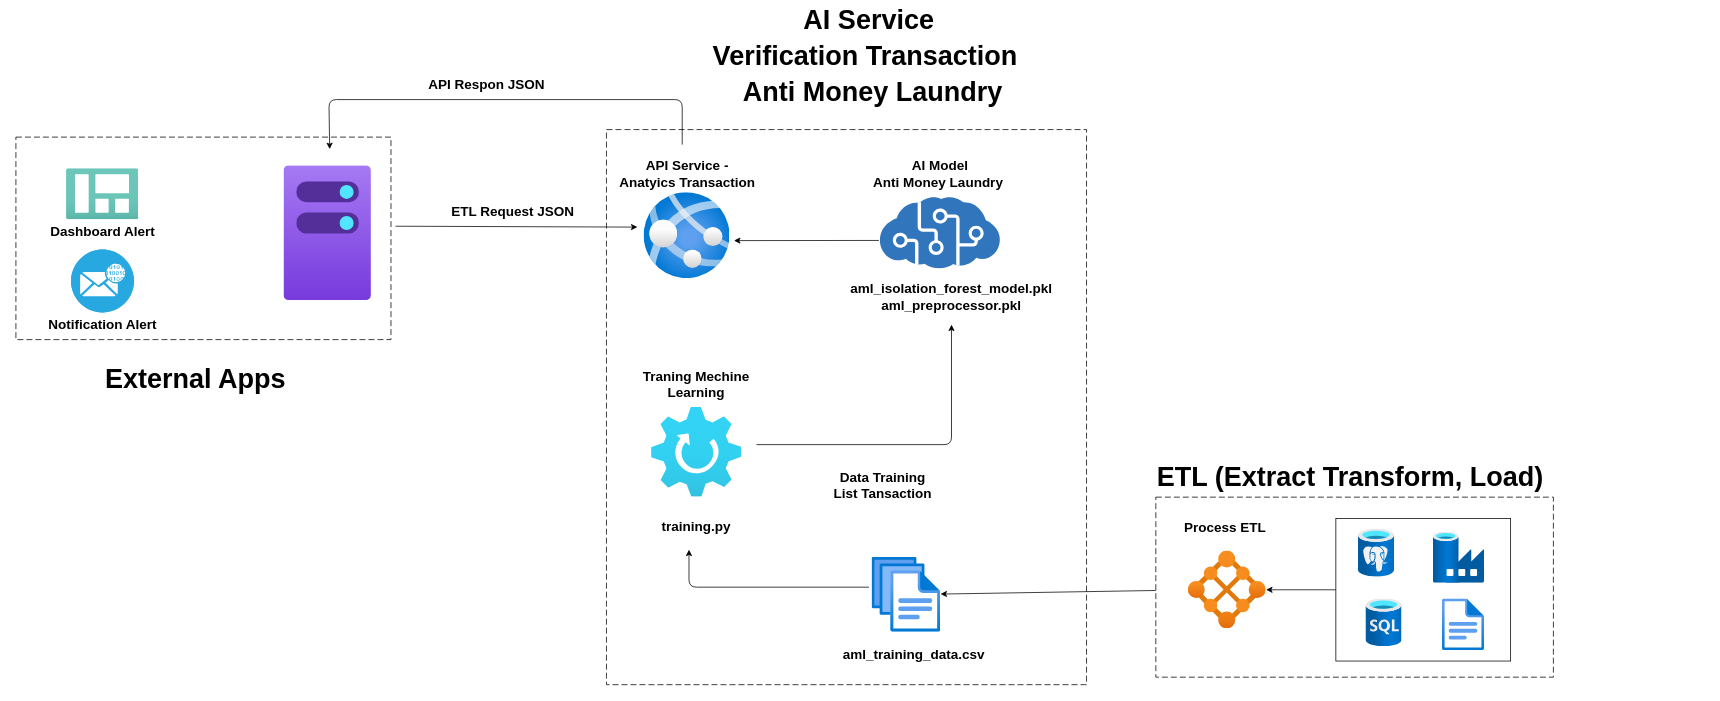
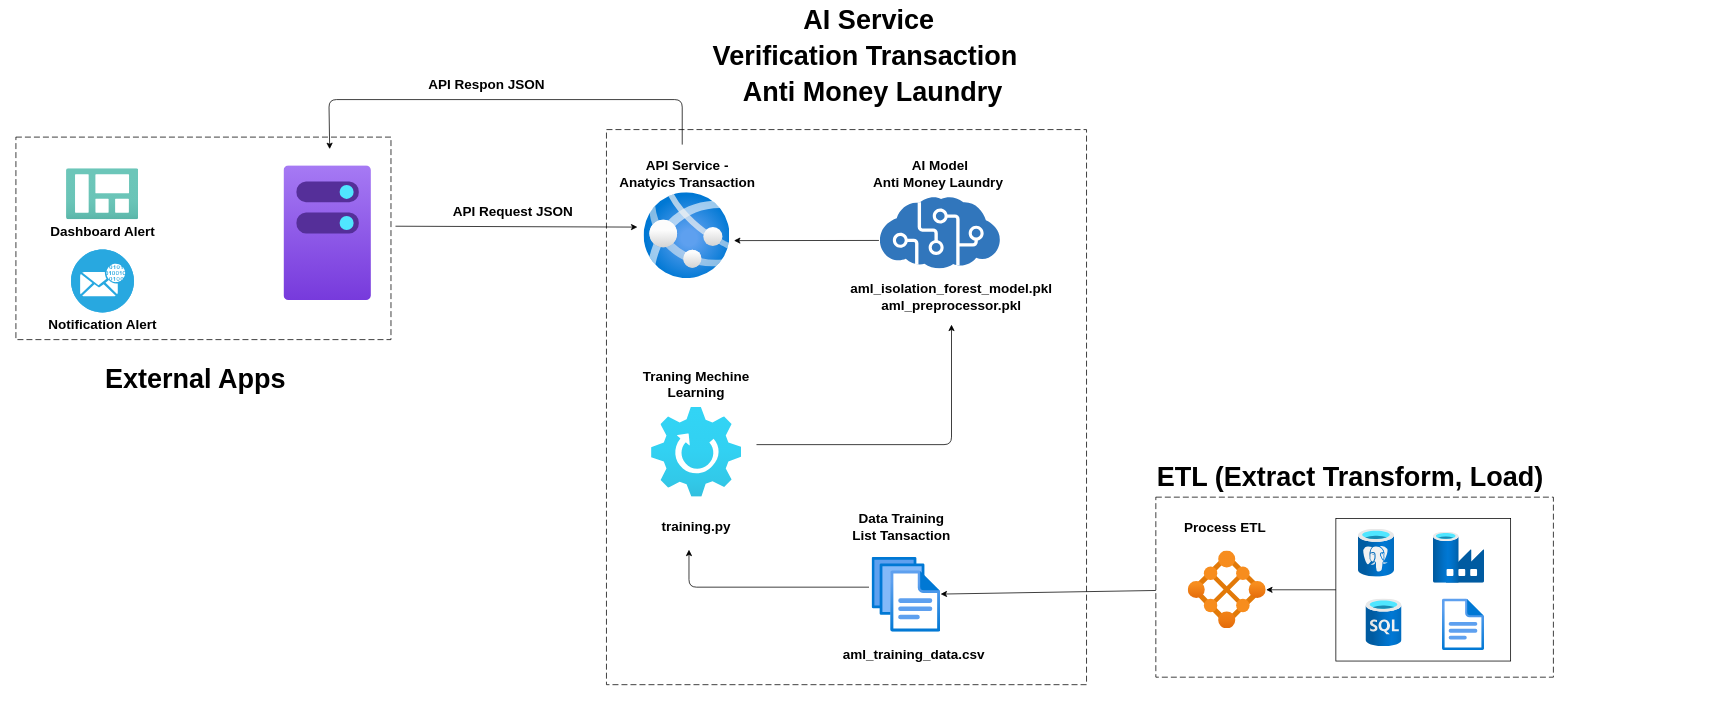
  <mxCell id="0" />
  <mxCell id="1" parent="0" />
  <mxCell id="2" value="" style="rounded=0;whiteSpace=wrap;html=1;" parent="1" vertex="1"><mxGeometry x="1780.39" y="648.5" width="233" height="190" as="geometry" /></mxCell>
  <mxCell id="3" value="" style="aspect=fixed;html=1;points=[];align=center;image;fontSize=12;image=img/lib/mscae/Cognitive_Services.svg;fontStyle=0" parent="1" vertex="1"><mxGeometry x="1173" y="220" width="160.01" height="96" as="geometry" /></mxCell>
  <mxCell id="4" value="" style="group;fontStyle=0" parent="1" vertex="1" connectable="0"><mxGeometry x="868" y="214" width="142.5" height="150" as="geometry" /></mxCell>
  <mxCell id="5" value="" style="aspect=fixed;html=1;points=[];align=center;image;fontSize=12;image=img/lib/azure2/app_services/App_Services.svg;" parent="4" vertex="1"><mxGeometry x="-10" width="114.5" height="114.5" as="geometry" /></mxCell>
  <mxCell id="6" value="" style="endArrow=classic;html=1;exitX=-0.011;exitY=0.602;exitDx=0;exitDy=0;exitPerimeter=0;fontStyle=0" parent="1" source="3" edge="1"><mxGeometry x="2080" y="-1160" width="50" height="50" as="geometry"><mxPoint x="1026.75" y="150" as="sourcePoint" /><mxPoint x="978" y="278" as="targetPoint" /></mxGeometry></mxCell>
  <mxCell id="7" value="" style="endArrow=classic;html=1;entryX=0.5;entryY=1;entryDx=0;entryDy=0;fontStyle=0;exitX=1.012;exitY=0.44;exitDx=0;exitDy=0;exitPerimeter=0;" parent="1" source="35" edge="1"><mxGeometry x="2080" y="-1160" width="50" height="50" as="geometry"><mxPoint x="497.837" y="260" as="sourcePoint" /><mxPoint x="849.25" y="260" as="targetPoint" /></mxGeometry></mxCell>
  <mxCell id="8" value="" style="endArrow=classic;html=1;fontStyle=0;" parent="1" edge="1"><mxGeometry x="2080" y="-1160" width="50" height="50" as="geometry"><mxPoint x="909" y="150" as="sourcePoint" /><mxPoint x="439" y="156" as="targetPoint" /><Array as="points"><mxPoint x="909" y="90" /><mxPoint x="438" y="90" /></Array></mxGeometry></mxCell>
  <mxCell id="9" value="&lt;font style=&quot;font-size: 18px&quot;&gt;API Respon JSON&lt;/font&gt;" style="text;html=1;strokeColor=none;fillColor=none;align=center;verticalAlign=middle;whiteSpace=wrap;rounded=0;fontStyle=1" parent="1" vertex="1"><mxGeometry x="563" y="60" width="171.25" height="20" as="geometry" /></mxCell>
  <mxCell id="10" value="" style="rounded=0;whiteSpace=wrap;html=1;fillColor=none;dashed=1;dashPattern=8 4;fontStyle=0" parent="1" vertex="1"><mxGeometry x="808" y="130" width="640" height="740" as="geometry" /></mxCell>
  <mxCell id="11" value="&lt;b&gt;&lt;font style=&quot;font-size: 18px&quot;&gt;API Service - Anatyics Transaction&lt;/font&gt;&lt;/b&gt;" style="text;html=1;strokeColor=none;fillColor=none;align=center;verticalAlign=middle;whiteSpace=wrap;rounded=0;fontStyle=0" parent="1" vertex="1"><mxGeometry x="820.5" y="180" width="190" height="20" as="geometry" /></mxCell>
  <mxCell id="12" value="" style="aspect=fixed;html=1;points=[];align=center;image;fontSize=12;image=img/lib/azure2/general/Gear.svg;" parent="1" vertex="1"><mxGeometry x="868" y="500" width="120" height="120" as="geometry" /></mxCell>
  <mxCell id="13" value="&lt;b&gt;&lt;font style=&quot;font-size: 18px&quot;&gt;Traning Mechine Learning&lt;/font&gt;&lt;/b&gt;" style="text;html=1;strokeColor=none;fillColor=none;align=center;verticalAlign=middle;whiteSpace=wrap;rounded=0;fontStyle=0" parent="1" vertex="1"><mxGeometry x="833" y="460" width="190" height="20" as="geometry" /></mxCell>
  <mxCell id="14" value="" style="endArrow=classic;html=1;" parent="1" edge="1"><mxGeometry width="50" height="50" relative="1" as="geometry"><mxPoint x="1008" y="550" as="sourcePoint" /><mxPoint x="1268" y="390" as="targetPoint" /><Array as="points"><mxPoint x="1268" y="550" /></Array></mxGeometry></mxCell>
  <mxCell id="15" value="&lt;font&gt;&lt;b style=&quot;font-size: 18px&quot;&gt;aml_isolation_forest_model.pkl&lt;/b&gt;&lt;br&gt;&lt;span style=&quot;font-size: 18px&quot;&gt;&lt;b&gt;aml_preprocessor.pkl&lt;/b&gt;&lt;/span&gt;&lt;br&gt;&lt;/font&gt;" style="text;html=1;strokeColor=none;fillColor=none;align=center;verticalAlign=middle;whiteSpace=wrap;rounded=0;fontStyle=0" parent="1" vertex="1"><mxGeometry x="1248" y="344" width="40" height="20" as="geometry" /></mxCell>
  <mxCell id="16" value="&lt;b&gt;&lt;font style=&quot;font-size: 18px&quot;&gt;AI Model &lt;br&gt;Anti Money Laundry&amp;nbsp;&lt;/font&gt;&lt;/b&gt;" style="text;html=1;strokeColor=none;fillColor=none;align=center;verticalAlign=middle;whiteSpace=wrap;rounded=0;fontStyle=0" parent="1" vertex="1"><mxGeometry x="1158" y="180" width="190" height="20" as="geometry" /></mxCell>
  <mxCell id="17" value="&lt;font&gt;&lt;span style=&quot;font-size: 18px&quot;&gt;&lt;b&gt;training.py&lt;/b&gt;&lt;/span&gt;&lt;/font&gt;" style="text;html=1;strokeColor=none;fillColor=none;align=center;verticalAlign=middle;whiteSpace=wrap;rounded=0;fontStyle=0" parent="1" vertex="1"><mxGeometry x="908" y="650" width="40" height="20" as="geometry" /></mxCell>
  <mxCell id="18" value="" style="aspect=fixed;html=1;points=[];align=center;image;fontSize=12;image=img/lib/azure2/general/Files.svg;" parent="1" vertex="1"><mxGeometry x="1162" y="700" width="91.43" height="100" as="geometry" /></mxCell>
- <mxCell id="19" value="&lt;b&gt;&lt;font style=&quot;font-size: 18px&quot;&gt;Data Training&amp;nbsp;&lt;br&gt;List Tansaction&amp;nbsp;&lt;br&gt;&lt;/font&gt;&lt;/b&gt;" style="text;html=1;strokeColor=none;fillColor=none;align=center;verticalAlign=middle;whiteSpace=wrap;rounded=0;fontStyle=0" parent="1" vertex="1"><mxGeometry x="1053.72" y="595" width="250" height="20" as="geometry" /></mxCell>
+ <mxCell id="19" value="&lt;b&gt;&lt;font style=&quot;font-size: 18px&quot;&gt;Data Training&amp;nbsp;&lt;br&gt;List Tansaction&amp;nbsp;&lt;br&gt;&lt;/font&gt;&lt;/b&gt;" style="text;html=1;strokeColor=none;fillColor=none;align=center;verticalAlign=middle;whiteSpace=wrap;rounded=0;fontStyle=0" parent="1" vertex="1"><mxGeometry x="1078.72" y="650" width="250" height="20" as="geometry" /></mxCell>
  <mxCell id="20" value="&lt;span style=&quot;font-size: 18px&quot;&gt;&lt;b&gt;aml_training_data.csv&lt;/b&gt;&lt;/span&gt;" style="text;html=1;strokeColor=none;fillColor=none;align=center;verticalAlign=middle;whiteSpace=wrap;rounded=0;fontStyle=0" parent="1" vertex="1"><mxGeometry x="1198" y="820" width="40" height="20" as="geometry" /></mxCell>
  <mxCell id="21" value="" style="endArrow=classic;html=1;" parent="1" edge="1"><mxGeometry width="50" height="50" relative="1" as="geometry"><mxPoint x="1158" y="740" as="sourcePoint" /><mxPoint x="918" y="690" as="targetPoint" /><Array as="points"><mxPoint x="918" y="740" /></Array></mxGeometry></mxCell>
- <mxCell id="22" value="&lt;font style=&quot;font-size: 18px&quot;&gt;ETL Request JSON&lt;/font&gt;" style="text;html=1;strokeColor=none;fillColor=none;align=center;verticalAlign=middle;whiteSpace=wrap;rounded=0;fontStyle=1" parent="1" vertex="1"><mxGeometry x="598" y="230" width="171.25" height="20" as="geometry" /></mxCell>
+ <mxCell id="22" value="&lt;font style=&quot;font-size: 18px&quot;&gt;API Request JSON&lt;/font&gt;" style="text;html=1;strokeColor=none;fillColor=none;align=center;verticalAlign=middle;whiteSpace=wrap;rounded=0;fontStyle=1" parent="1" vertex="1"><mxGeometry x="598" y="230" width="171.25" height="20" as="geometry" /></mxCell>
  <mxCell id="23" value="" style="aspect=fixed;html=1;points=[];align=center;image;fontSize=12;image=img/lib/azure2/databases/SQL_Database.svg;" parent="1" vertex="1"><mxGeometry x="1820.39" y="755.5" width="48" height="64" as="geometry" /></mxCell>
  <mxCell id="24" value="" style="aspect=fixed;html=1;points=[];align=center;image;fontSize=12;image=img/lib/azure2/databases/Data_Factory.svg;" parent="1" vertex="1"><mxGeometry x="1910.39" y="666.5" width="68" height="68" as="geometry" /></mxCell>
  <mxCell id="25" value="" style="aspect=fixed;html=1;points=[];align=center;image;fontSize=12;image=img/lib/azure2/databases/Azure_Database_PostgreSQL_Server.svg;" parent="1" vertex="1"><mxGeometry x="1810.39" y="662.5" width="48" height="64" as="geometry" /></mxCell>
  <mxCell id="26" value="" style="aspect=fixed;html=1;points=[];align=center;image;fontSize=12;image=img/lib/azure2/general/File.svg;" parent="1" vertex="1"><mxGeometry x="1922.39" y="755.5" width="56.0" height="69" as="geometry" /></mxCell>
  <mxCell id="27" value="" style="aspect=fixed;html=1;points=[];align=center;image;fontSize=12;image=img/lib/azure2/compute/Mesh_Applications.svg;" parent="1" vertex="1"><mxGeometry x="1583.39" y="691.5" width="104" height="104" as="geometry" /></mxCell>
  <mxCell id="28" value="&lt;b&gt;&lt;font style=&quot;font-size: 18px&quot;&gt;Process ETL&amp;nbsp;&lt;br&gt;&lt;/font&gt;&lt;/b&gt;&lt;span style=&quot;color: rgba(0 , 0 , 0 , 0) ; font-family: monospace ; font-size: 0px&quot;&gt;E%3CmxGraphModel%3E%3Croot%3E%3CmxCell%20id%3D%220%22%2F%3E%3CmxCell%20id%3D%221%22%20parent%3D%220%22%2F%3E%3CmxCell%20id%3D%222%22%20value%3D%22%26lt%3Bb%26gt%3B%26lt%3Bfont%20style%3D%26quot%3Bfont-size%3A%2018px%26quot%3B%26gt%3BData%20Training%26amp%3Bnbsp%3B%26lt%3Bbr%26gt%3BList%20Tansaction%26amp%3Bnbsp%3B%26lt%3Bbr%26gt%3B%26lt%3B%2Ffont%26gt%3B%26lt%3B%2Fb%26gt%3B%22%20style%3D%22text%3Bhtml%3D1%3BstrokeColor%3Dnone%3BfillColor%3Dnone%3Balign%3Dcenter%3BverticalAlign%3Dmiddle%3BwhiteSpace%3Dwrap%3Brounded%3D0%3BfontStyle%3D0%22%20vertex%3D%221%22%20parent%3D%221%22%3E%3CmxGeometry%20x%3D%222800.72%22%20y%3D%22-420%22%20width%3D%22250%22%20height%3D%2220%22%20as%3D%22geometry%22%2F%3E%3C%2FmxCell%3E%3C%2Froot%3E%3C%2FmxGraphModel%3E&lt;/span&gt;&lt;b&gt;&lt;font style=&quot;font-size: 18px&quot;&gt;&lt;br&gt;&lt;/font&gt;&lt;/b&gt;" style="text;html=1;strokeColor=none;fillColor=none;align=center;verticalAlign=middle;whiteSpace=wrap;rounded=0;fontStyle=0" parent="1" vertex="1"><mxGeometry x="1528" y="651.5" width="214.77" height="40" as="geometry" /></mxCell>
  <mxCell id="29" value="" style="endArrow=classic;html=1;" parent="1" source="2" target="27" edge="1"><mxGeometry width="50" height="50" relative="1" as="geometry"><mxPoint x="1600.39" y="890" as="sourcePoint" /><mxPoint x="1650.39" y="840" as="targetPoint" /></mxGeometry></mxCell>
  <mxCell id="30" value="" style="rounded=0;whiteSpace=wrap;html=1;fillColor=none;dashed=1;dashPattern=8 4;fontStyle=0" parent="1" vertex="1"><mxGeometry x="1540.39" y="620" width="530" height="240" as="geometry" /></mxCell>
  <mxCell id="31" value="&lt;font style=&quot;font-size: 36px&quot;&gt;&lt;b&gt;ETL (Extract Transform, Load)&lt;/b&gt;&lt;/font&gt;" style="text;html=1;strokeColor=none;fillColor=none;align=left;verticalAlign=middle;whiteSpace=wrap;rounded=0;fontSize=40;" parent="1" vertex="1"><mxGeometry x="1540.39" y="580" width="730" height="20" as="geometry" /></mxCell>
  <mxCell id="32" value="" style="endArrow=classic;html=1;" parent="1" source="30" target="18" edge="1"><mxGeometry width="50" height="50" relative="1" as="geometry"><mxPoint x="1528" y="790" as="sourcePoint" /><mxPoint x="1578" y="740" as="targetPoint" /></mxGeometry></mxCell>
  <mxCell id="33" value="&lt;div style=&quot;text-align: center&quot;&gt;&lt;b style=&quot;font-size: 36px&quot;&gt;AI Service&amp;nbsp;&lt;/b&gt;&lt;/div&gt;&lt;div style=&quot;text-align: center&quot;&gt;&lt;b style=&quot;font-size: 36px&quot;&gt;Verification Transaction&amp;nbsp;&amp;nbsp;&lt;/b&gt;&lt;/div&gt;&lt;font&gt;&lt;div style=&quot;text-align: center&quot;&gt;&lt;b style=&quot;font-size: 36px&quot;&gt;Anti Money Laundry&lt;/b&gt;&lt;/div&gt;&lt;/font&gt;" style="text;html=1;strokeColor=none;fillColor=none;align=left;verticalAlign=middle;whiteSpace=wrap;rounded=0;fontSize=40;" parent="1" vertex="1"><mxGeometry x="948" y="20" width="730" height="20" as="geometry" /></mxCell>
  <mxCell id="34" value="" style="aspect=fixed;html=1;points=[];align=center;image;fontSize=12;image=img/lib/azure2/management_governance/MachinesAzureArc.svg;" parent="1" vertex="1"><mxGeometry x="378" y="178" width="116.47" height="180" as="geometry" /></mxCell>
  <mxCell id="35" value="" style="rounded=0;whiteSpace=wrap;html=1;fillColor=none;dashed=1;dashPattern=8 4;fontStyle=0" parent="1" vertex="1"><mxGeometry x="20.72" y="140" width="500" height="270" as="geometry" /></mxCell>
  <mxCell id="36" value="&lt;div style=&quot;text-align: center&quot;&gt;&lt;span style=&quot;font-size: 36px&quot;&gt;&lt;b&gt;External Apps&lt;/b&gt;&lt;/span&gt;&lt;/div&gt;" style="text;html=1;strokeColor=none;fillColor=none;align=left;verticalAlign=middle;whiteSpace=wrap;rounded=0;fontSize=40;" parent="1" vertex="1"><mxGeometry x="138" y="450" width="730" height="20" as="geometry" /></mxCell>
  <mxCell id="37" value="&lt;b&gt;&lt;font style=&quot;font-size: 18px&quot;&gt;Dashboard Alert&lt;/font&gt;&lt;/b&gt;" style="aspect=fixed;html=1;points=[];align=center;image;fontSize=12;image=img/lib/azure2/general/Dashboard.svg;" vertex="1" parent="1"><mxGeometry x="88" y="182" width="96.33" height="68" as="geometry" /></mxCell>
  <mxCell id="38" value="&lt;font style=&quot;font-size: 18px&quot;&gt;&lt;b&gt;Notification Alert&lt;/b&gt;&lt;/font&gt;" style="fillColor=#28A8E0;verticalLabelPosition=bottom;html=1;strokeColor=#ffffff;verticalAlign=top;align=center;points=[[0.145,0.145,0],[0.5,0,0],[0.855,0.145,0],[1,0.5,0],[0.855,0.855,0],[0.5,1,0],[0.145,0.855,0],[0,0.5,0]];pointerEvents=1;shape=mxgraph.cisco_safe.compositeIcon;bgIcon=ellipse;resIcon=mxgraph.cisco_safe.capability.email_encryption;" vertex="1" parent="1"><mxGeometry x="94.16" y="290" width="84" height="84" as="geometry" /></mxCell>
